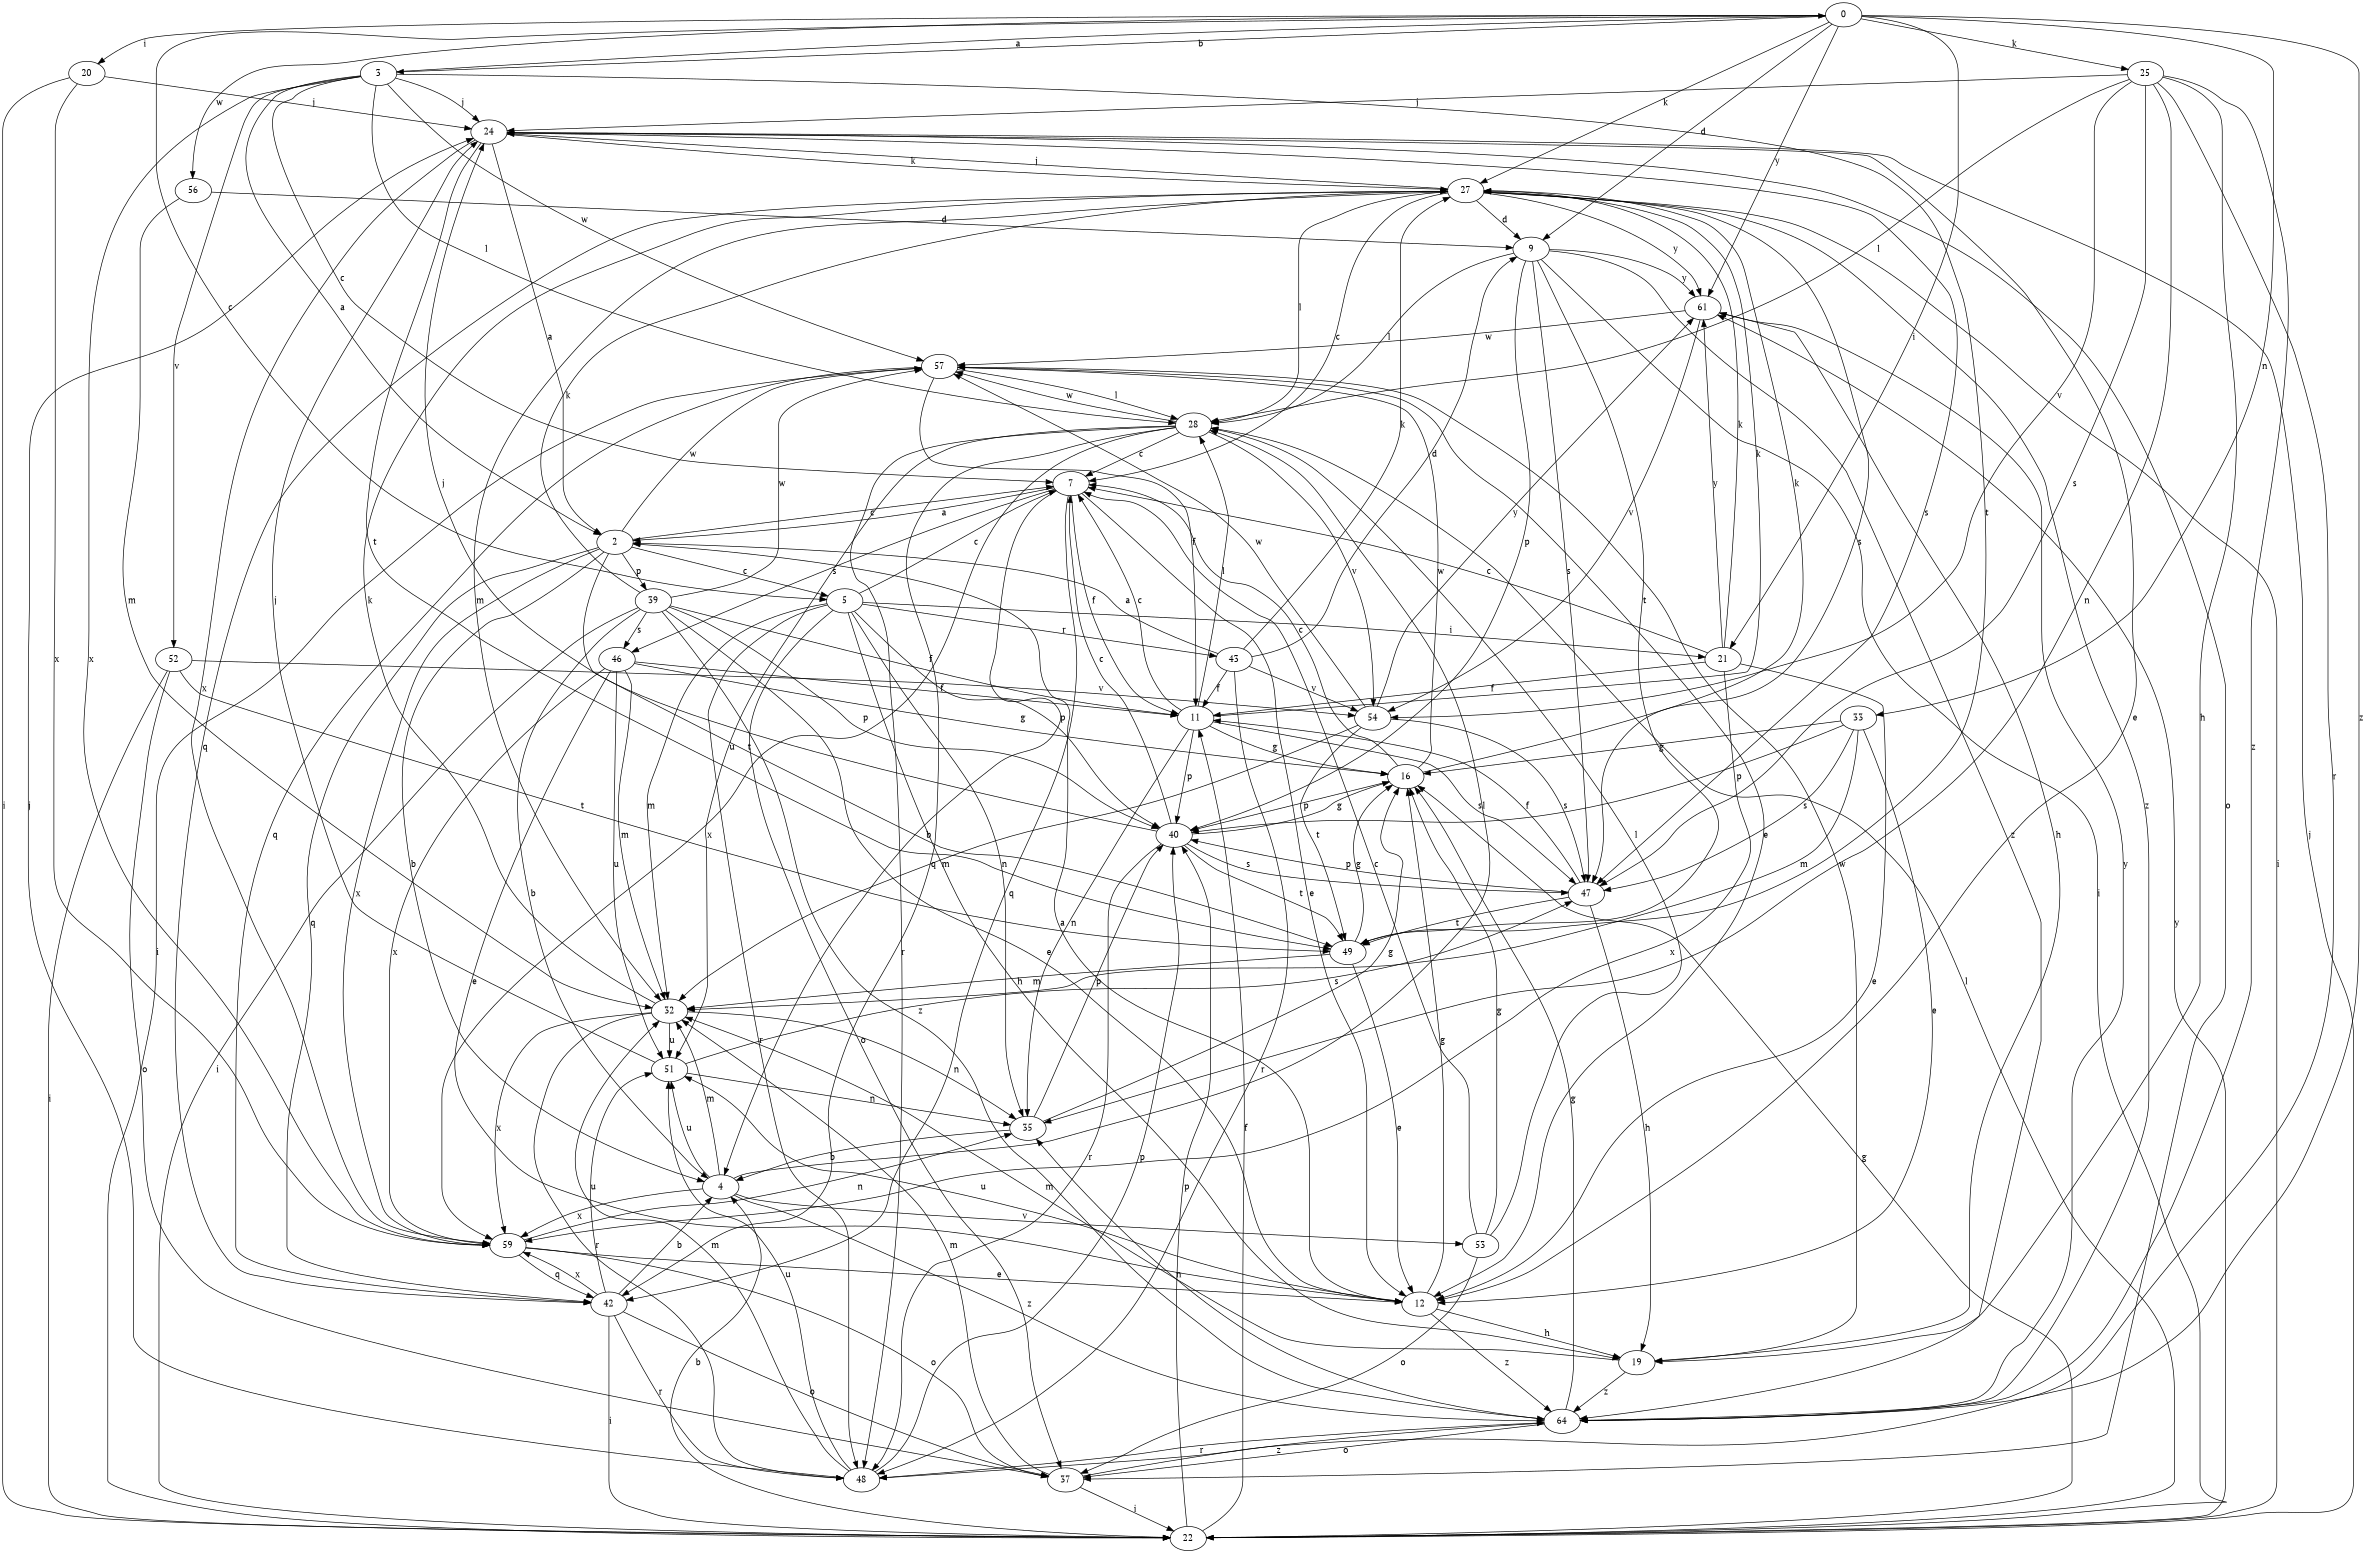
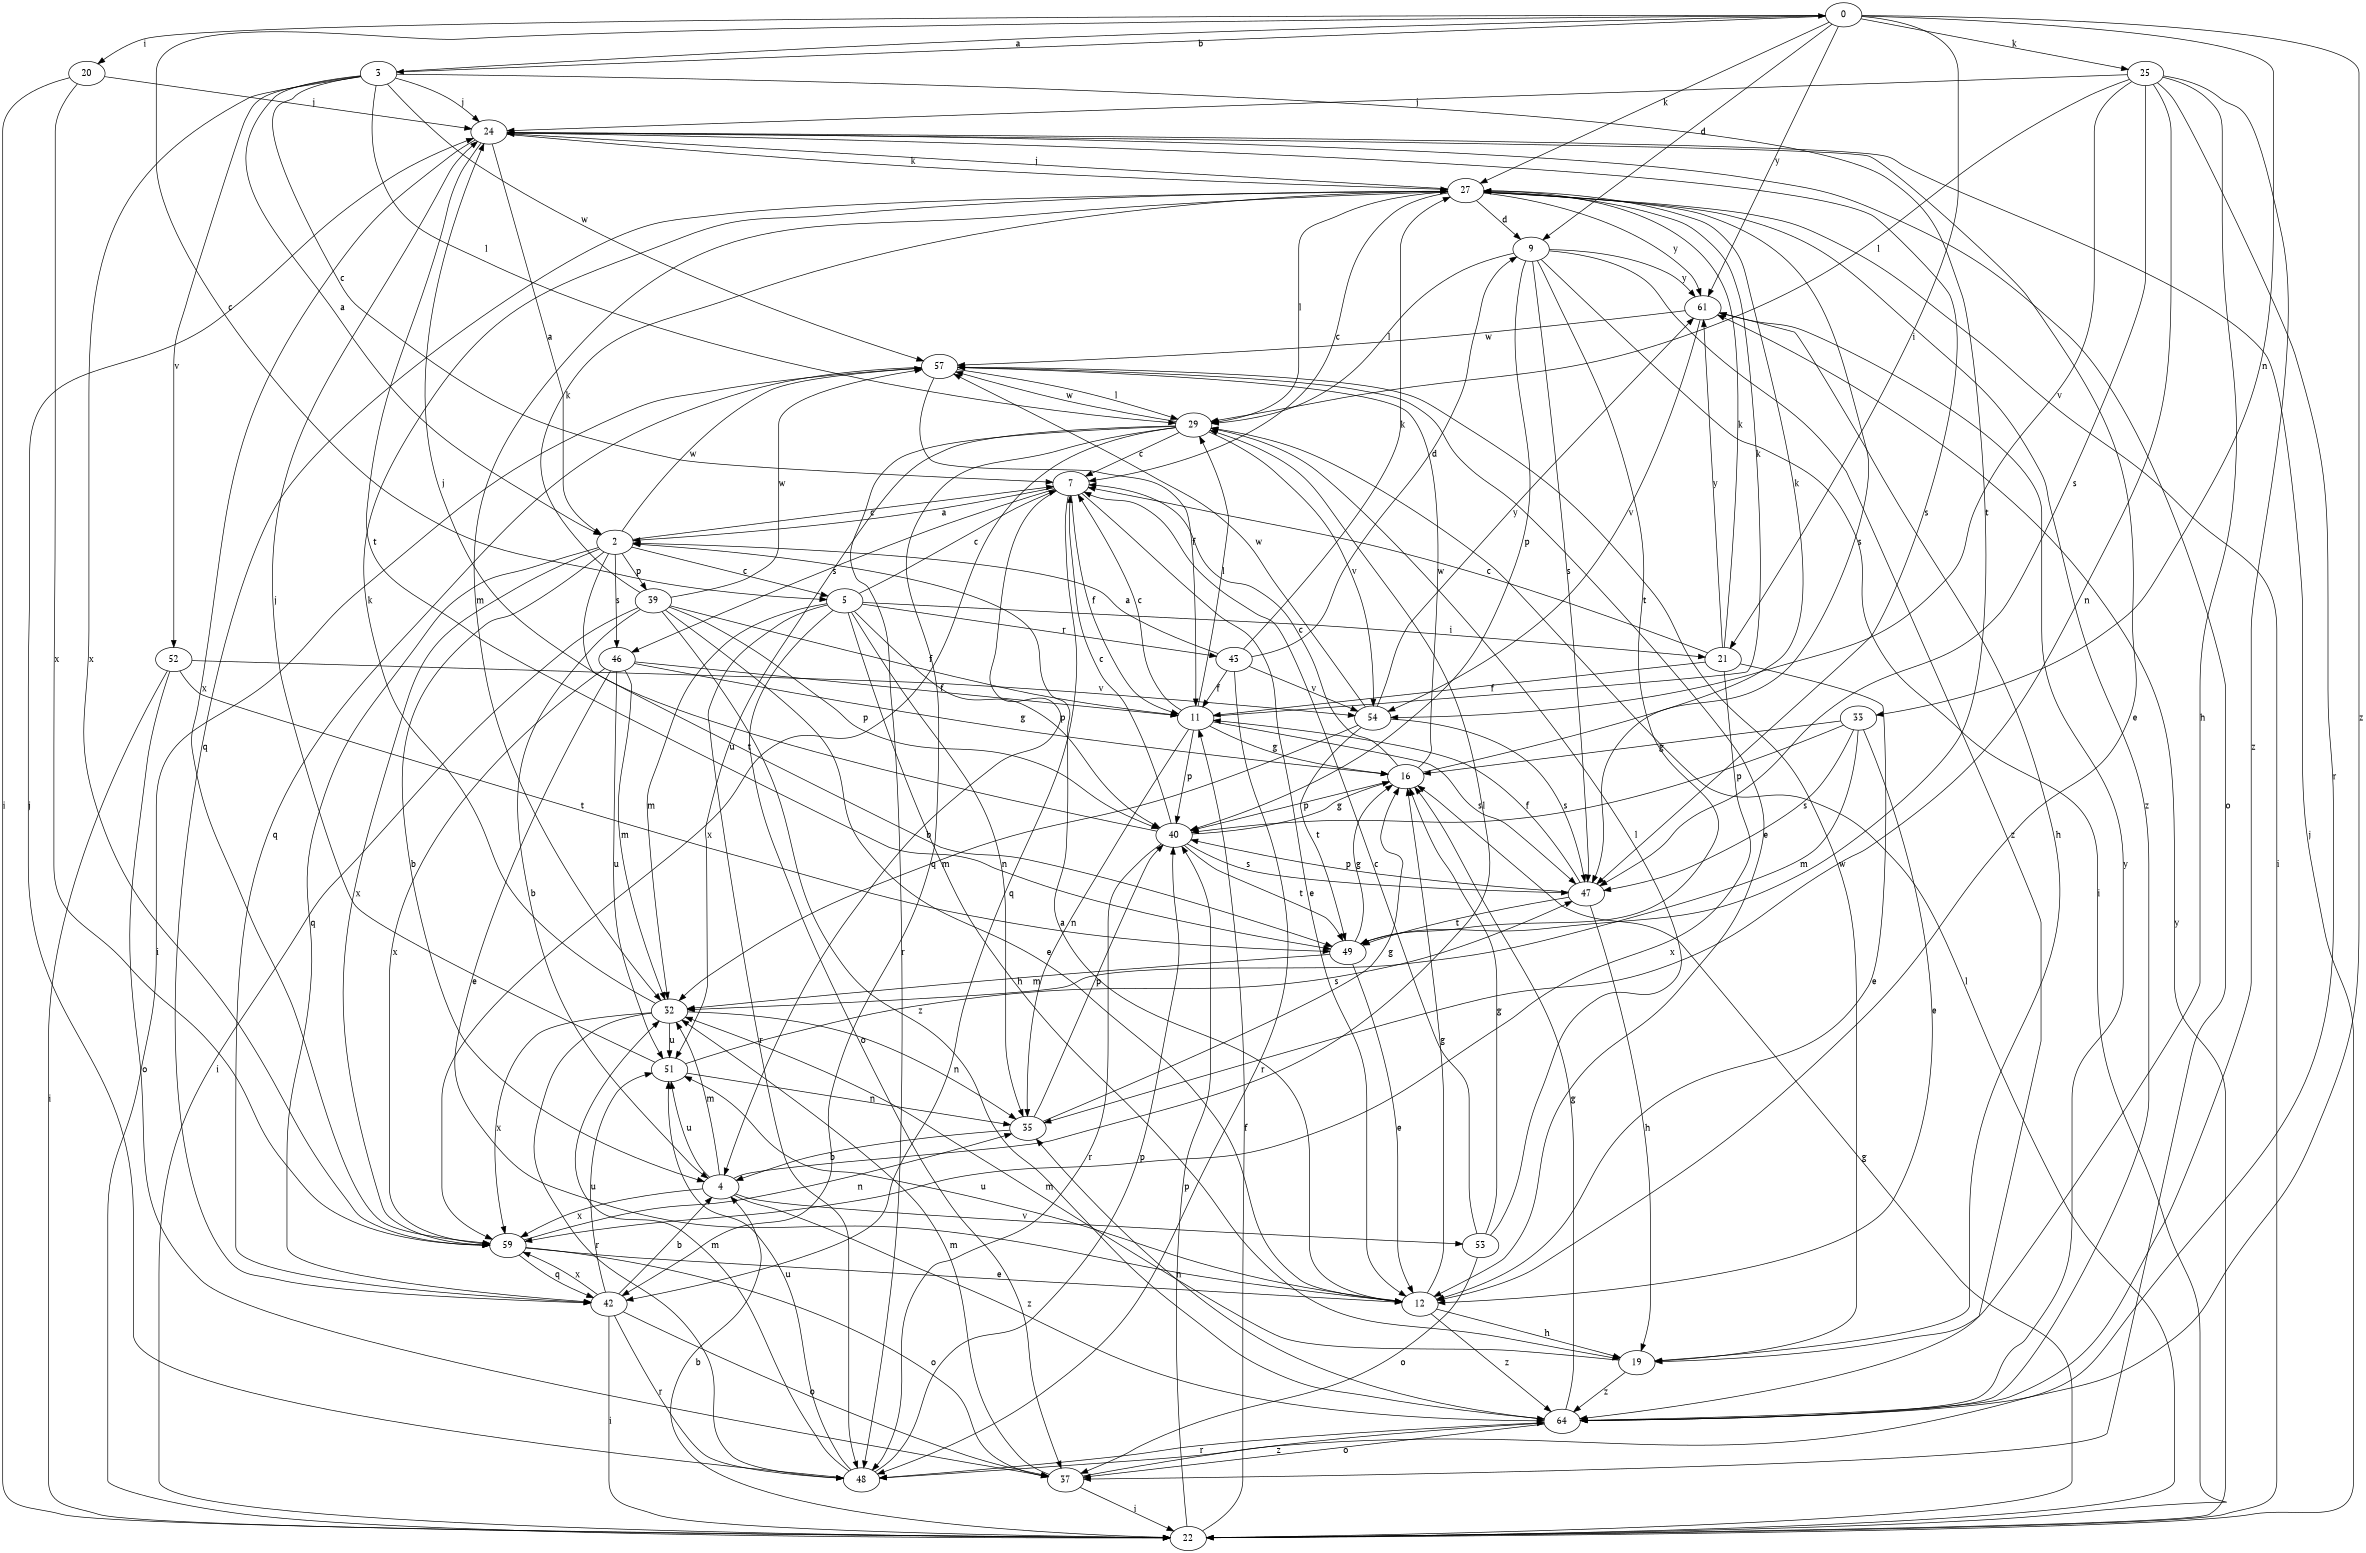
  strict digraph {
    fontname="PT Serif"
    node [fontname="PT Serif"]
    edge [fontname="PT Serif"]
    0
    3
    5
    9
    20
    21
    25
    27
    33
-   56
    61
    64
    2
    7
    49
    57
    59
-   29 [label=28]
+   29
    52
    24
    32
    19
    35
    37
    40
    43
    n27 [label=48]
    22
    47
    12
    n31 [label=11]
    54
    42
    16
    4
    39
    46
    51
    53
    0 -> 3 [label=b]
    0 -> 5 [label=c]
    0 -> 9 [label=d]
    0 -> 20 [label=i]
    0 -> 21 [label=i]
    0 -> 25 [label=k]
    0 -> 27 [label=k]
    0 -> 33 [label=n]
-   0 -> 56 [label=w]
    0 -> 61 [label=y]
    0 -> 64 [label=z]
    3 -> 0 [label=a]
    3 -> 2 [label=a]
    3 -> 7 [label=c]
    3 -> 49 [label=t]
    3 -> 57 [label=w]
    3 -> 59 [label=x]
    3 -> 29 [label=l]
    3 -> 52 [label=v]
    3 -> 24 [label=j]
    5 -> 21 [label=i]
    5 -> 7 [label=c]
    5 -> 32 [label=m]
    5 -> 19 [label=h]
    5 -> 35 [label=n]
    5 -> 37 [label=o]
    5 -> 40 [label=p]
    5 -> 43 [label=r]
    5 -> n27 [label=r]
    9 -> 61 [label=y]
    9 -> 64 [label=z]
    9 -> 49 [label=t]
    9 -> 29 [label=l]
    9 -> 40 [label=p]
    9 -> 22 [label=i]
    9 -> 47 [label=s]
    20 -> 59 [label=x]
    20 -> 24 [label=j]
    20 -> 22 [label=i]
    21 -> 27 [label=k]
    21 -> 61 [label=y]
    21 -> 7 [label=c]
    21 -> 59 [label=x]
    21 -> 12 [label=e]
    21 -> n31 [label=f]
    25 -> 64 [label=z]
    25 -> 29 [label=l]
    25 -> 24 [label=j]
    25 -> 19 [label=h]
    25 -> 35 [label=n]
    25 -> n27 [label=r]
    25 -> 47 [label=s]
    25 -> 54 [label=v]
    27 -> 9 [label=d]
    27 -> 61 [label=y]
    27 -> 64 [label=z]
    27 -> 7 [label=c]
    27 -> 29 [label=l]
    27 -> 24 [label=j]
    27 -> 32 [label=m]
    27 -> 22 [label=i]
    27 -> 47 [label=s]
    27 -> 42 [label=q]
    33 -> 32 [label=m]
    33 -> 40 [label=p]
    33 -> 47 [label=s]
    33 -> 12 [label=e]
    33 -> 16 [label=g]
-   56 -> 9 [label=d]
-   56 -> 32 [label=m]
    61 -> 57 [label=w]
    61 -> 19 [label=h]
    61 -> 54 [label=v]
    64 -> 61 [label=y]
    64 -> 35 [label=n]
    64 -> 37 [label=o]
    64 -> n27 [label=r]
    64 -> 16 [label=g]
    2 -> 5 [label=c]
    2 -> 7 [label=c]
    2 -> 49 [label=t]
    2 -> 57 [label=w]
    2 -> 59 [label=x]
    2 -> 42 [label=q]
    2 -> 4 [label=b]
    2 -> 39 [label=p]
-   39 -> 46 [label=s]
+   2 -> 46 [label=s]
    7 -> 2 [label=a]
    7 -> 12 [label=e]
    7 -> n31 [label=f]
    7 -> 42 [label=q]
    7 -> 4 [label=b]
    7 -> 46 [label=s]
    49 -> 32 [label=m]
    49 -> 12 [label=e]
    49 -> 16 [label=g]
    57 -> 29 [label=l]
    57 -> 22 [label=i]
    57 -> 12 [label=e]
    57 -> n31 [label=f]
    57 -> 42 [label=q]
    59 -> 35 [label=n]
    59 -> 37 [label=o]
    59 -> 12 [label=e]
    59 -> 42 [label=q]
    29 -> 7 [label=c]
    29 -> 57 [label=w]
    29 -> 59 [label=x]
    29 -> n27 [label=r]
    29 -> 54 [label=v]
    29 -> 42 [label=q]
    29 -> 51 [label=u]
    52 -> 49 [label=t]
    52 -> 37 [label=o]
    52 -> 22 [label=i]
    52 -> 54 [label=v]
    24 -> 27 [label=k]
    24 -> 2 [label=a]
    24 -> 49 [label=t]
    24 -> 59 [label=x]
    24 -> 37 [label=o]
    24 -> 47 [label=s]
    24 -> 12 [label=e]
    32 -> 27 [label=k]
    32 -> 59 [label=x]
    32 -> 35 [label=n]
    32 -> n27 [label=r]
    32 -> 51 [label=u]
    19 -> 64 [label=z]
    19 -> 57 [label=w]
    19 -> 32 [label=m]
    35 -> 40 [label=p]
    35 -> 16 [label=g]
    35 -> 4 [label=b]
    37 -> 64 [label=z]
    37 -> 32 [label=m]
    37 -> 22 [label=i]
    40 -> 7 [label=c]
    40 -> 49 [label=t]
    40 -> 24 [label=j]
    40 -> n27 [label=r]
    40 -> 47 [label=s]
    40 -> 16 [label=g]
    43 -> 9 [label=d]
    43 -> 27 [label=k]
    43 -> 2 [label=a]
    43 -> n27 [label=r]
    43 -> n31 [label=f]
    43 -> 54 [label=v]
    n27 -> 24 [label=j]
    n27 -> 32 [label=m]
    n27 -> 40 [label=p]
    n27 -> 51 [label=u]
    22 -> 61 [label=y]
    22 -> 29 [label=l]
    22 -> 24 [label=j]
    22 -> 40 [label=p]
    22 -> n31 [label=f]
    22 -> 16 [label=g]
    22 -> 4 [label=b]
    47 -> 49 [label=t]
    47 -> 19 [label=h]
    47 -> 40 [label=p]
    47 -> n31 [label=f]
    12 -> 64 [label=z]
    12 -> 2 [label=a]
    12 -> 19 [label=h]
    12 -> 16 [label=g]
    12 -> 51 [label=u]
    n31 -> 27 [label=k]
    n31 -> 7 [label=c]
    n31 -> 29 [label=l]
    n31 -> 35 [label=n]
    n31 -> 40 [label=p]
    n31 -> 47 [label=s]
    n31 -> 16 [label=g]
    54 -> 61 [label=y]
    54 -> 49 [label=t]
    54 -> 57 [label=w]
    54 -> 32 [label=m]
    54 -> 47 [label=s]
    42 -> 59 [label=x]
    42 -> 37 [label=o]
    42 -> n27 [label=r]
    42 -> 22 [label=i]
    42 -> 4 [label=b]
    42 -> 51 [label=u]
    16 -> 27 [label=k]
    16 -> 7 [label=c]
    16 -> 57 [label=w]
    16 -> 40 [label=p]
    4 -> 64 [label=z]
    4 -> 59 [label=x]
    4 -> 29 [label=l]
    4 -> 32 [label=m]
    4 -> 51 [label=u]
    4 -> 53 [label=v]
    39 -> 27 [label=k]
    39 -> 64 [label=z]
    39 -> 57 [label=w]
    39 -> 40 [label=p]
    39 -> 22 [label=i]
    39 -> 12 [label=e]
    39 -> n31 [label=f]
    39 -> 4 [label=b]
    46 -> 59 [label=x]
    46 -> 32 [label=m]
    46 -> 12 [label=e]
    46 -> n31 [label=f]
    46 -> 16 [label=g]
    46 -> 51 [label=u]
    51 -> 24 [label=j]
    51 -> 35 [label=n]
    51 -> 47 [label=s]
    53 -> 7 [label=c]
    53 -> 29 [label=l]
    53 -> 37 [label=o]
    53 -> 16 [label=g]
  }
